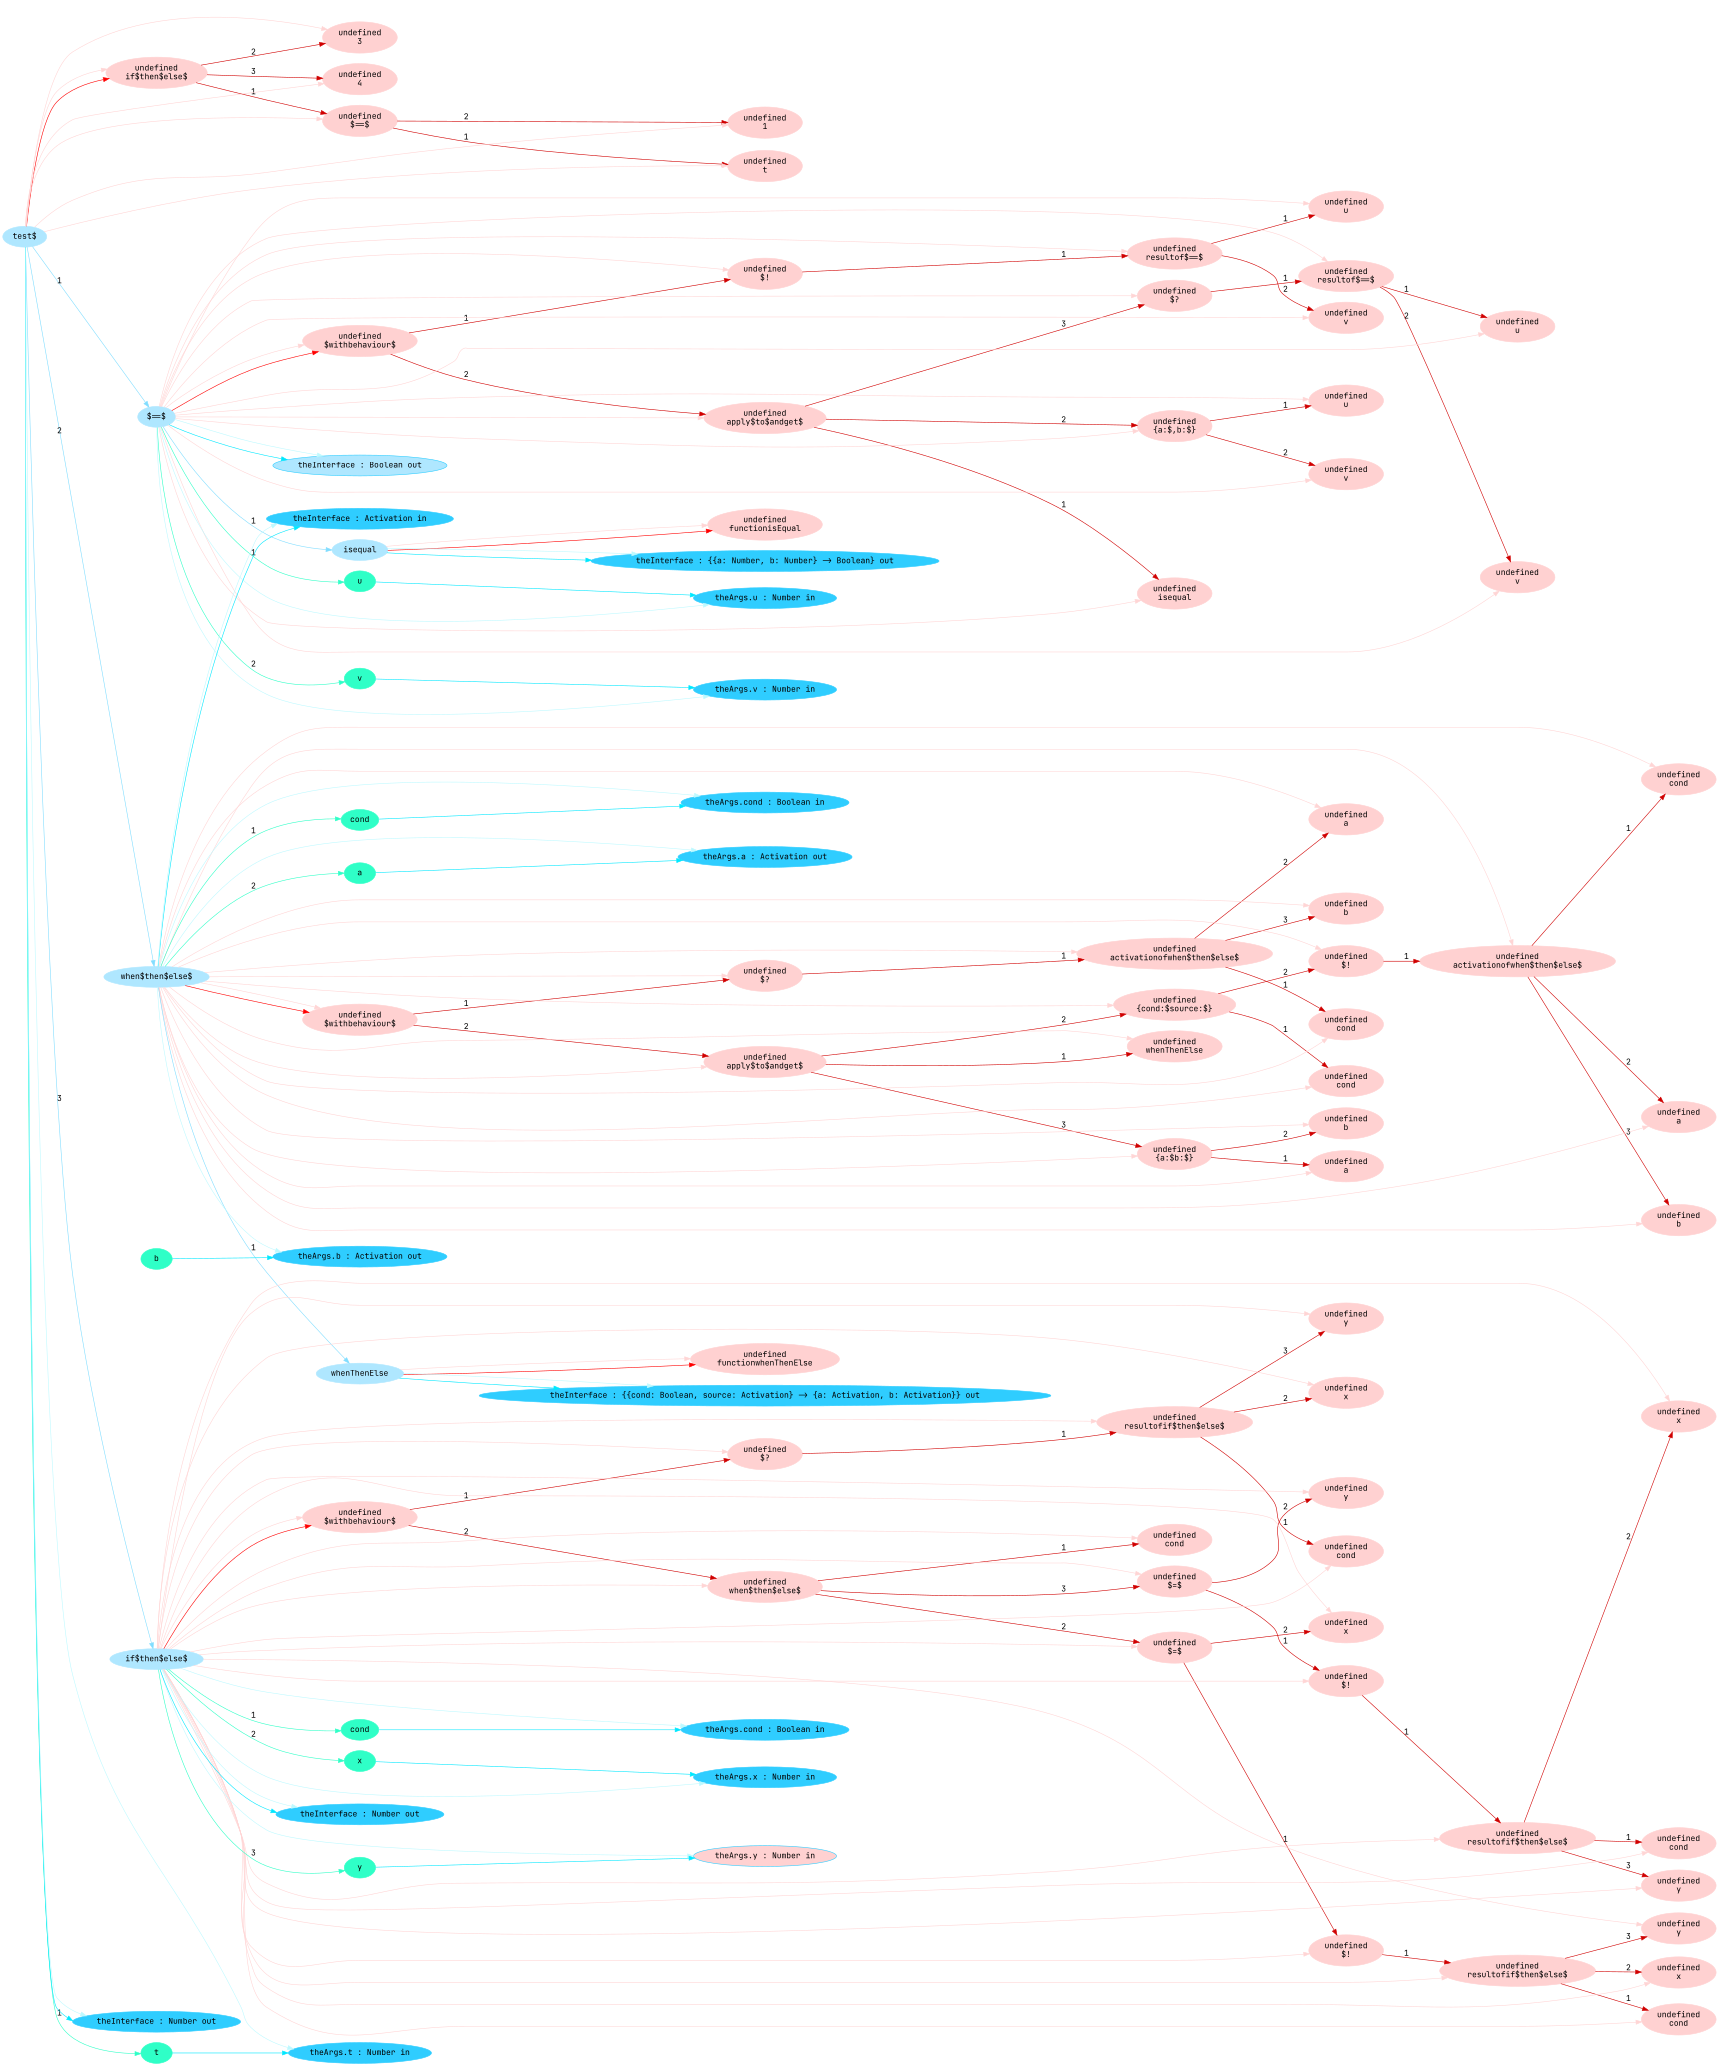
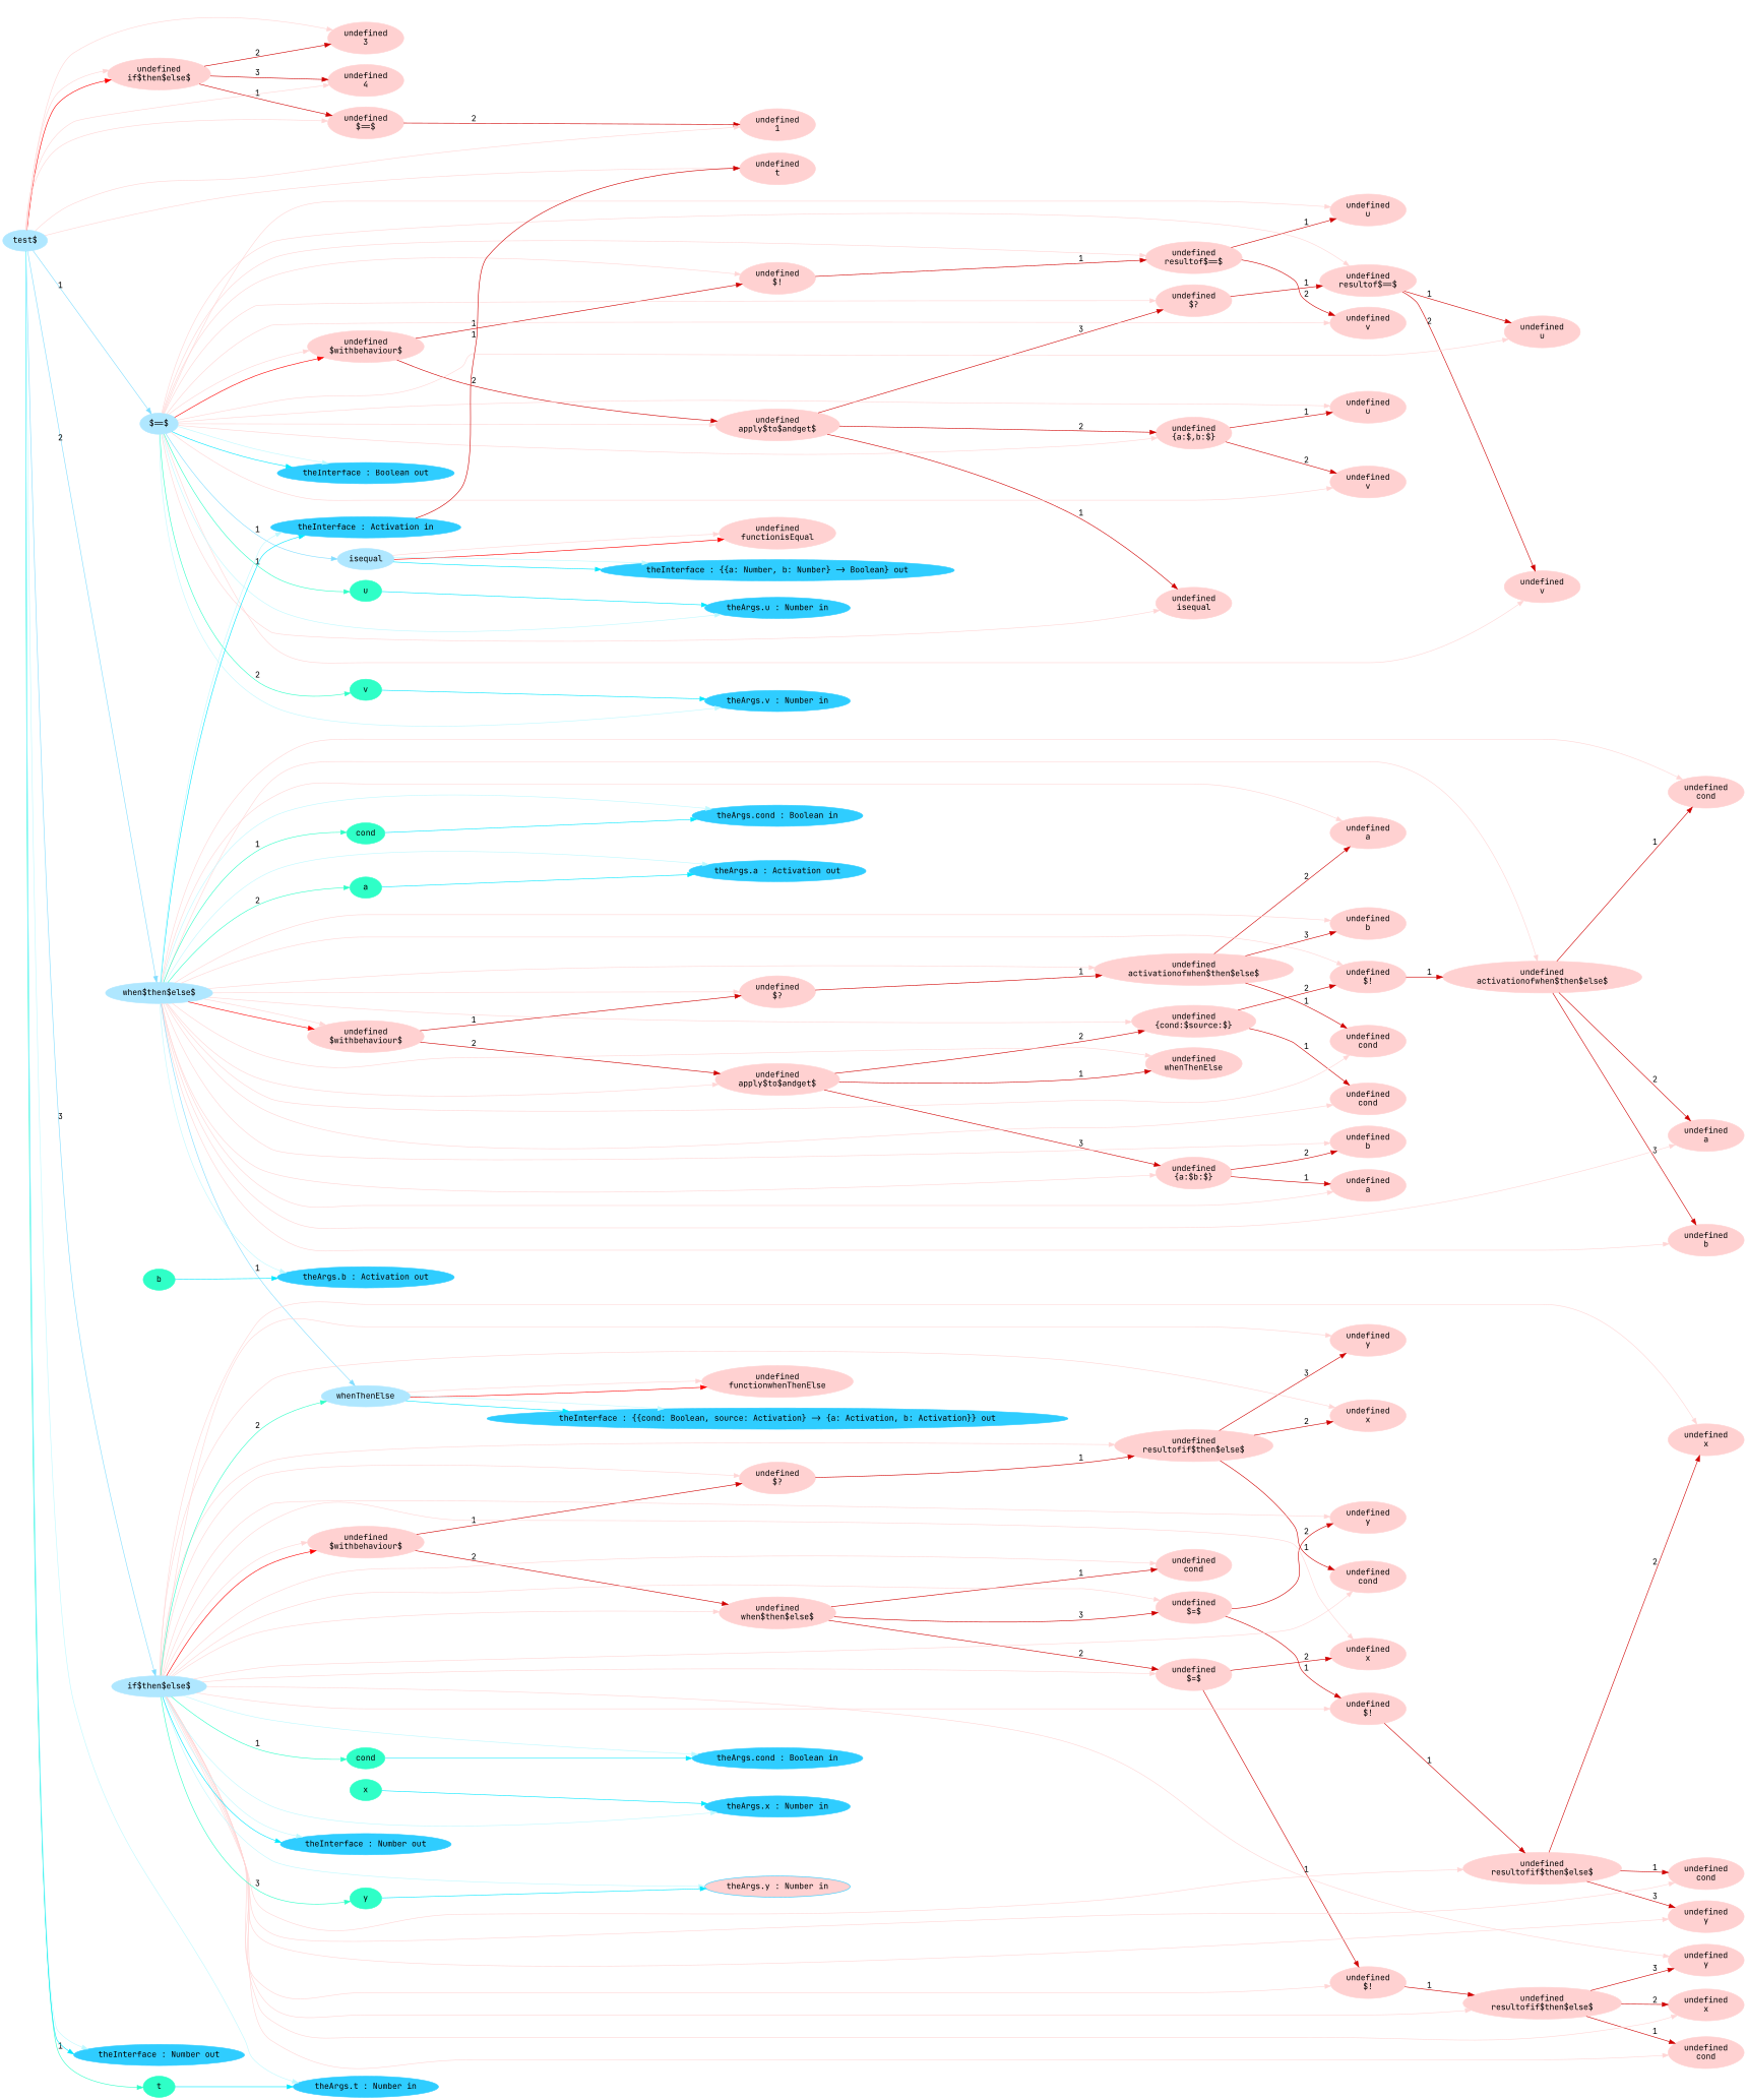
  digraph {
    fontname="JetBrains Mono"
    rankdir=LR
    node [color="#ffd1d1" fontname="JetBrains Mono" shape=ellipse style=filled]
    edge [arrowHead=normal arrowsize=1 color="#ffd5d5" dir=forward fontname="JetBrains Mono"]
    n1 [label="undefined\nfunctionisEqual"]
    n2 [label="undefined\n$withbehaviour$"]
    n3 [label="undefined\n$!"]
    n4 [label="undefined\napply$to$andget$"]
    n5 [label="undefined\nresultof$==$"]
    n6 [label="undefined\nisequal"]
    n7 [label="undefined\n{a:$,b:$}"]
    n8 [label="undefined\n$?"]
    n9 [label="undefined\nu"]
    n10 [label="undefined\nv"]
    n11 [label="undefined\nu"]
    n12 [label="undefined\nv"]
    n13 [label="undefined\nresultof$==$"]
    n14 [label="undefined\nu"]
    n15 [label="undefined\nv"]
    n16 [label="undefined\nfunctionwhenThenElse"]
    n17 [label="undefined\n$withbehaviour$"]
    n18 [label="undefined\n$?"]
    n19 [label="undefined\napply$to$andget$"]
    n20 [label="undefined\nactivationofwhen$then$else$"]
    n21 [label="undefined\nwhenThenElse"]
    n22 [label="undefined\n{cond:$source:$}"]
    n23 [label="undefined\n{a:$b:$}"]
    n24 [label="undefined\ncond"]
    n25 [label="undefined\na"]
    n26 [label="undefined\nb"]
    n27 [label="undefined\ncond"]
    n28 [label="undefined\n$!"]
    n29 [label="undefined\na"]
    n30 [label="undefined\nb"]
    n31 [label="undefined\nactivationofwhen$then$else$"]
    n32 [label="undefined\ncond"]
    n33 [label="undefined\na"]
    n34 [label="undefined\nb"]
    n35 [label="undefined\n$withbehaviour$"]
    n36 [label="undefined\n$?"]
    n37 [label="undefined\nwhen$then$else$"]
    n38 [label="undefined\nresultofif$then$else$"]
    n39 [label="undefined\ncond"]
    n40 [label="undefined\n$=$"]
    n41 [label="undefined\n$=$"]
    n42 [label="undefined\ncond"]
    n43 [label="undefined\nx"]
    n44 [label="undefined\ny"]
    n45 [label="undefined\n$!"]
    n46 [label="undefined\nx"]
    n47 [label="undefined\n$!"]
    n48 [label="undefined\ny"]
    n49 [label="undefined\nresultofif$then$else$"]
    n50 [label="undefined\ncond"]
    n51 [label="undefined\nx"]
    n52 [label="undefined\ny"]
    n53 [label="undefined\nresultofif$then$else$"]
    n54 [label="undefined\ncond"]
    n55 [label="undefined\nx"]
    n56 [label="undefined\ny"]
    n57 [label="undefined\nif$then$else$"]
    n58 [label="undefined\n$==$"]
    n59 [label="undefined\n3"]
    n60 [label="undefined\n4"]
    n61 [label="undefined\nt"]
    n62 [label="undefined\n1"]
    n63 [color="#afe7ff" label="test$"]
    n64 [color="#afe7ff" label="$==$"]
    n65 [color="#afe7ff" label="when$then$else$"]
    n66 [color="#afe7ff" label="if$then$else$"]
    n67 [color="#2fffc7" label=t]
    n68 [color="#2fcdff" label="theArgs.t : Number in"]
    n69 [color="#2fcdff" label="theInterface : Number out"]
    n70 [color="#afe7ff" label=isequal]
    n71 [color="#2fffc7" label=u]
    n72 [color="#2fffc7" label=v]
    n73 [color="#2fcdff" label="theArgs.u : Number in"]
    n74 [color="#2fcdff" label="theArgs.v : Number in"]
-   n75 [color="#2fcdff" label="theInterface : Boolean out" fillcolor="#afe7ff"]
+   n75 [color="#2fcdff" label="theInterface : Boolean out"]
    n76 [color="#afe7ff" label=whenThenElse]
    n77 [color="#2fffc7" label=cond]
    n78 [color="#2fffc7" label=a]
    n79 [color="#2fcdff" label="theArgs.cond : Boolean in"]
    n80 [color="#2fcdff" label="theArgs.a : Activation out"]
    n81 [color="#2fcdff" label="theArgs.b : Activation out"]
    n82 [color="#2fcdff" label="theInterface : Activation in"]
    n83 [color="#2fffc7" label=cond]
    n84 [color="#2fffc7" label=x]
    n85 [color="#2fffc7" label=y]
    n86 [color="#2fcdff" label="theArgs.cond : Boolean in"]
    n87 [color="#2fcdff" label="theArgs.x : Number in"]
    n88 [color="#2fcdff" fillcolor="#ffd1d1" label="theArgs.y : Number in"]
    n89 [color="#2fcdff" label="theInterface : Number out"]
    n90 [color="#2fcdff" label="theInterface : {{a: Number, b: Number} -> Boolean} out"]
    n91 [color="#2fcdff" label="theInterface : {{cond: Boolean, source: Activation} -> {a: Activation, b: Activation}} out"]
    n92 [color="#2fffc7" label=b]
    n2 -> n3 [color="#d00000" label=1]
    n2 -> n4 [color="#d00000" label=2]
    n3 -> n5 [color="#d00000" label=1]
    n4 -> n6 [color="#d00000" label=1]
    n4 -> n7 [color="#d00000" label=2]
    n4 -> n8 [color="#d00000" label=3]
    n5 -> n9 [color="#d00000" label=1]
    n5 -> n10 [color="#d00000" label=2]
    n7 -> n11 [color="#d00000" label=1]
    n7 -> n12 [color="#d00000" label=2]
    n8 -> n13 [color="#d00000" label=1]
    n13 -> n14 [color="#d00000" label=1]
    n13 -> n15 [color="#d00000" label=2]
    n17 -> n18 [color="#d00000" label=1]
    n17 -> n19 [color="#d00000" label=2]
    n18 -> n20 [color="#d00000" label=1]
    n19 -> n21 [color="#d00000" label=1]
    n19 -> n22 [color="#d00000" label=2]
    n19 -> n23 [color="#d00000" label=3]
    n20 -> n24 [color="#d00000" label=1]
    n20 -> n25 [color="#d00000" label=2]
    n20 -> n26 [color="#d00000" label=3]
    n22 -> n27 [color="#d00000" label=1]
    n22 -> n28 [color="#d00000" label=2]
    n23 -> n29 [color="#d00000" label=1]
    n23 -> n30 [color="#d00000" label=2]
    n28 -> n31 [color="#d00000" label=1]
    n31 -> n32 [color="#d00000" label=1]
    n31 -> n33 [color="#d00000" label=2]
    n31 -> n34 [color="#d00000" label=3]
    n35 -> n36 [color="#d00000" label=1]
    n35 -> n37 [color="#d00000" label=2]
    n36 -> n38 [color="#d00000" label=1]
    n37 -> n39 [color="#d00000" label=1]
    n37 -> n40 [color="#d00000" label=2]
    n37 -> n41 [color="#d00000" label=3]
    n38 -> n42 [color="#d00000" label=1]
    n38 -> n43 [color="#d00000" label=2]
    n38 -> n44 [color="#d00000" label=3]
    n40 -> n45 [color="#d00000" label=1]
    n40 -> n46 [color="#d00000" label=2]
    n41 -> n47 [color="#d00000" label=1]
    n41 -> n48 [color="#d00000" label=2]
    n45 -> n49 [color="#d00000" label=1]
    n47 -> n53 [color="#d00000" label=1]
    n49 -> n50 [color="#d00000" label=1]
    n49 -> n51 [color="#d00000" label=2]
    n49 -> n52 [color="#d00000" label=3]
    n53 -> n54 [color="#d00000" label=1]
    n53 -> n55 [color="#d00000" label=2]
    n53 -> n56 [color="#d00000" label=3]
    n57 -> n58 [color="#d00000" label=1]
    n57 -> n59 [color="#d00000" label=2]
    n57 -> n60 [color="#d00000" label=3]
-   n58 -> n61 [color="#d00000" label=1]
+   n82 -> n61 [color="#d00000" label=1]
    n58 -> n62 [color="#d00000" label=2]
    n63 -> n57 [color="#ff0000"]
    n63 -> n57
    n63 -> n58
    n63 -> n59
    n63 -> n60
    n63 -> n61
    n63 -> n62
    n63 -> n64 [color="#81ddff" label=1]
    n63 -> n65 [color="#81ddff" label=2]
    n63 -> n66 [color="#81ddff" label=3]
    n63 -> n67 [color="#2fffc7" label=1]
    n63 -> n68 [color="#bef9ff"]
    n63 -> n69 [color="#00e8ff"]
    n63 -> n69 [color="#bef9ff"]
    n64 -> n2 [color="#ff0000"]
    n64 -> n2
    n64 -> n3
    n64 -> n4
    n64 -> n5
    n64 -> n6
    n64 -> n7
    n64 -> n8
    n64 -> n9
    n64 -> n10
    n64 -> n11
    n64 -> n12
    n64 -> n13
    n64 -> n14
    n64 -> n15
    n64 -> n70 [color="#81ddff" label=1]
    n64 -> n71 [color="#2fffc7" label=1]
    n64 -> n72 [color="#2fffc7" label=2]
    n64 -> n73 [color="#bef9ff"]
    n64 -> n74 [color="#bef9ff"]
    n64 -> n75 [color="#00e8ff"]
    n64 -> n75 [color="#bef9ff"]
    n65 -> n17 [color="#ff0000"]
    n65 -> n17
    n65 -> n18
    n65 -> n19
    n65 -> n20
    n65 -> n21
    n65 -> n22
    n65 -> n23
    n65 -> n24
    n65 -> n25
    n65 -> n26
    n65 -> n27
    n65 -> n28
    n65 -> n29
    n65 -> n30
    n65 -> n31
    n65 -> n32
    n65 -> n33
    n65 -> n34
    n65 -> n76 [color="#81ddff" label=1]
    n65 -> n77 [color="#2fffc7" label=1]
    n65 -> n78 [color="#2fffc7" label=2]
    n65 -> n79 [color="#bef9ff"]
    n65 -> n80 [color="#bef9ff"]
    n65 -> n81 [color="#bef9ff"]
    n65 -> n82 [color="#00e8ff"]
    n65 -> n82 [color="#bef9ff"]
    n66 -> n35 [color="#ff0000"]
    n66 -> n35
    n66 -> n36
    n66 -> n37
    n66 -> n38
    n66 -> n39
    n66 -> n40
    n66 -> n41
    n66 -> n42
    n66 -> n43
    n66 -> n44
    n66 -> n45
    n66 -> n46
    n66 -> n47
    n66 -> n48
    n66 -> n49
    n66 -> n50
    n66 -> n51
    n66 -> n52
    n66 -> n53
    n66 -> n54
    n66 -> n55
    n66 -> n56
    n66 -> n83 [color="#2fffc7" label=1]
-   n66 -> n84 [color="#2fffc7" label=2]
+   n66 -> n76 [color="#2fffc7" label=2]
    n66 -> n85 [color="#2fffc7" label=3]
    n66 -> n86 [color="#bef9ff"]
    n66 -> n87 [color="#bef9ff"]
    n66 -> n88 [color="#bef9ff"]
    n66 -> n89 [color="#00e8ff"]
    n66 -> n89 [color="#bef9ff"]
    n67 -> n68 [color="#00e8ff"]
    n70 -> n1 [color="#ff0000"]
    n70 -> n1
    n70 -> n90 [color="#00e8ff"]
    n70 -> n90 [color="#bef9ff"]
    n71 -> n73 [color="#00e8ff"]
    n72 -> n74 [color="#00e8ff"]
    n76 -> n16 [color="#ff0000"]
    n76 -> n16
    n76 -> n91 [color="#00e8ff"]
    n76 -> n91 [color="#bef9ff"]
    n77 -> n79 [color="#00e8ff"]
    n78 -> n80 [color="#00e8ff"]
    n83 -> n86 [color="#00e8ff"]
    n84 -> n87 [color="#00e8ff"]
    n85 -> n88 [color="#00e8ff"]
    n92 -> n81 [color="#00e8ff"]
  }
